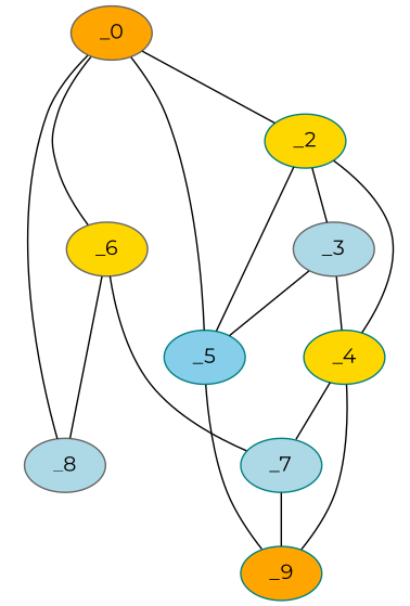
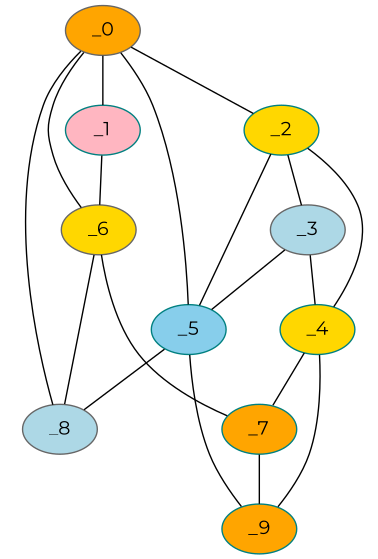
  graph {
    fontname=Montserrat
    node [color=teal fillcolor=gold fontname=Montserrat style=filled y=52]
    edge [fontname=Montserrat valence=1]
    _0 [color=gray40 fillcolor=orange x=43]
+   _1 [fillcolor=lightpink x=46 y=6]
    _2 [x=55 y=80]
    _5 [fillcolor=skyblue x=82 y=66]
    _6 [color=gray40 x=83 y=6]
    _8 [color=gray40 fillcolor=lightblue x=86]
    _3 [color=gray40 fillcolor=lightblue x=61 y=84]
    _4 [x=63 y=95]
    _9 [fillcolor=orange x=88 y=117]
-   _7 [fillcolor=lightblue x=84 y=112]
+   _7 [fillcolor=orange x=84 y=112]
+   _0 -- _1
    _0 -- _2
    _0 -- _5
    _0 -- _6 [valence=2]
    _0 -- _8 [valence=2]
+   _1 -- _6
    _2 -- _5 [valence=2]
    _2 -- _3 [valence=2]
    _2 -- _4
+   _5 -- _8 [valence=2]
    _5 -- _9
    _6 -- _8
    _6 -- _7
    _3 -- _5 [valence=2]
    _3 -- _4
    _4 -- _9
    _4 -- _7 [valence=2]
    _7 -- _9 [valence=2]
  }
